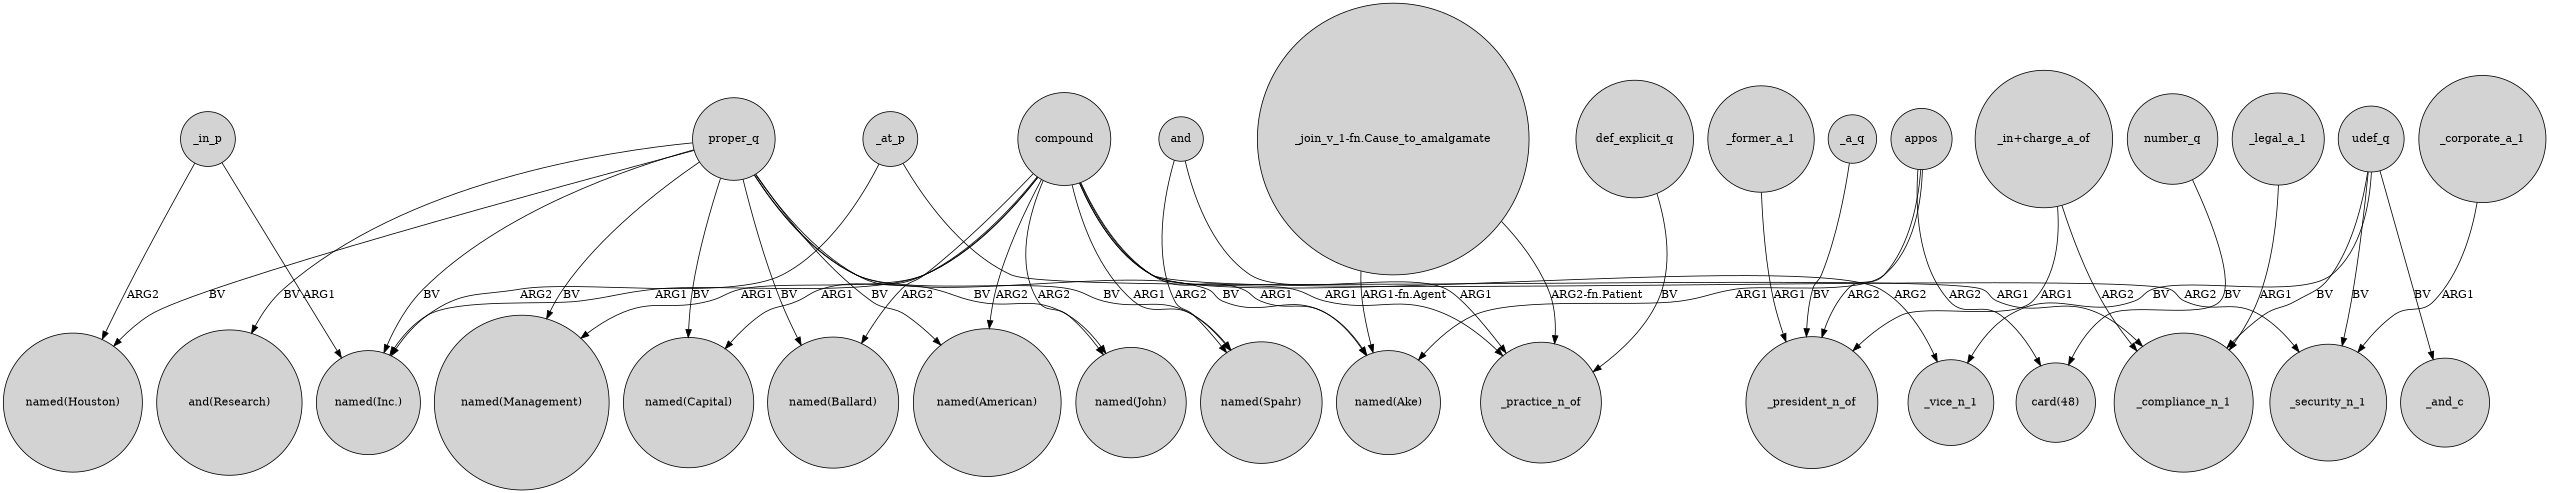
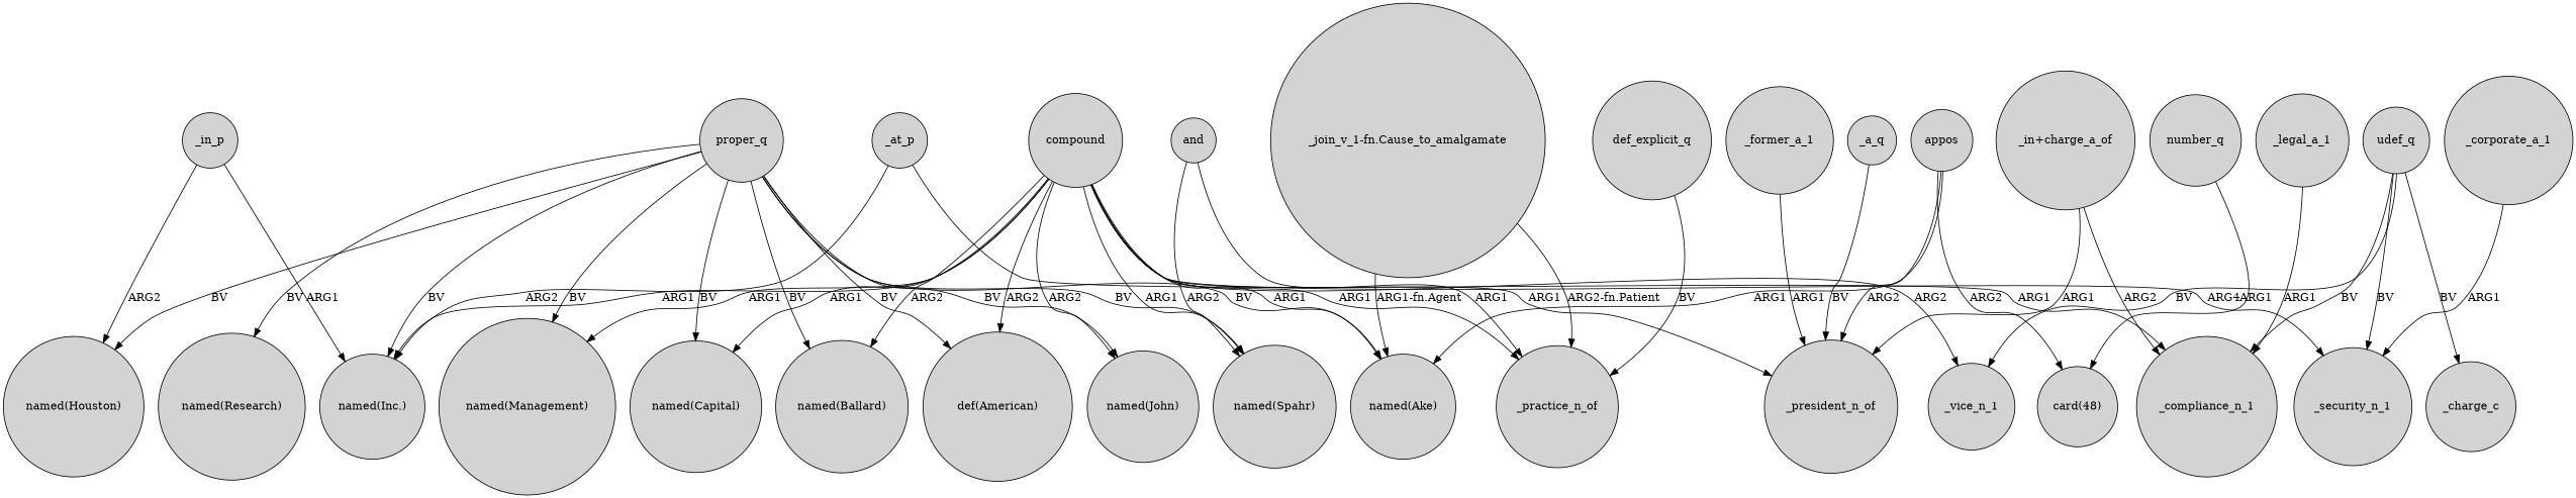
  digraph {
    node [shape=circle style=filled]
    compound
    "named(John)"
    "named(Spahr)"
    "named(Inc.)"
    "named(Ballard)"
    _vice_n_1
    _president_n_of
    "named(Capital)"
    _security_n_1
-   "named(American)"
+   "named(American)" [label="def(American)"]
    "named(Ake)"
    "named(Management)"
    _practice_n_of
    n14 [label=and]
    proper_q
    "named(Houston)"
-   "named(Research)" [label="and(Research)"]
+   "named(Research)"
    _former_a_1
    _at_p
    _compliance_n_1
    appos
    "card(48)"
    _corporate_a_1
    _in_p
    "_in+charge_a_of"
    udef_q
-   _and_c
+   _and_c [label=_charge_c]
    "_join_v_1-fn.Cause_to_amalgamate"
    def_explicit_q
    _a_q
    _legal_a_1
    number_q
    compound -> "named(John)" [label=ARG2]
    compound -> "named(Spahr)" [label=ARG1]
    compound -> "named(Inc.)" [label=ARG1]
    compound -> "named(Ballard)" [label=ARG2]
    compound -> _vice_n_1 [label=ARG2]
+   compound -> _president_n_of [label=ARG1]
    compound -> "named(Capital)" [label=ARG1]
-   compound -> _security_n_1 [label=ARG2]
+   compound -> _security_n_1 [label=ARG4]
    compound -> "named(American)" [label=ARG2]
    compound -> "named(Ake)" [label=ARG1]
    compound -> "named(Management)" [label=ARG1]
    compound -> _practice_n_of [label=ARG1]
    n14 -> "named(Spahr)" [label=ARG2]
    n14 -> _practice_n_of [label=ARG1]
    proper_q -> "named(John)" [label=BV]
    proper_q -> "named(Spahr)" [label=BV]
    proper_q -> "named(Inc.)" [label=BV]
    proper_q -> "named(Ballard)" [label=BV]
    proper_q -> "named(Capital)" [label=BV]
    proper_q -> "named(American)" [label=BV]
    proper_q -> "named(Ake)" [label=BV]
    proper_q -> "named(Management)" [label=BV]
    proper_q -> "named(Houston)" [label=BV]
    proper_q -> "named(Research)" [label=BV]
    _former_a_1 -> _president_n_of [label=ARG1]
    _at_p -> "named(Inc.)" [label=ARG2]
    _at_p -> _compliance_n_1 [label=ARG1]
    appos -> _president_n_of [label=ARG2]
    appos -> "named(Ake)" [label=ARG1]
    appos -> "card(48)" [label=ARG2]
    _corporate_a_1 -> _security_n_1 [label=ARG1]
    _in_p -> "named(Inc.)" [label=ARG1]
    _in_p -> "named(Houston)" [label=ARG2]
    "_in+charge_a_of" -> _president_n_of [label=ARG1]
    "_in+charge_a_of" -> _compliance_n_1 [label=ARG2]
    udef_q -> _vice_n_1 [label=BV]
    udef_q -> _security_n_1 [label=BV]
    udef_q -> _compliance_n_1 [label=BV]
    udef_q -> _and_c [label=BV]
    "_join_v_1-fn.Cause_to_amalgamate" -> "named(Ake)" [label="ARG1-fn.Agent"]
    "_join_v_1-fn.Cause_to_amalgamate" -> _practice_n_of [label="ARG2-fn.Patient"]
    def_explicit_q -> _practice_n_of [label=BV]
    _a_q -> _president_n_of [label=BV]
    _legal_a_1 -> _compliance_n_1 [label=ARG1]
-   number_q -> "card(48)" [label=BV]
+   number_q -> "card(48)" [label=ARG1]
  }
